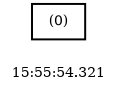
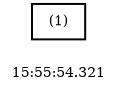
  digraph {
    label="15:55:54.321"
    rankdir=LR
-   n1 [color=black fontcolor=black label="(0)" shape=rectangle style=bold]
+   n1 [color=black fontcolor=black label="(1)" shape=rectangle style=bold]
  }
